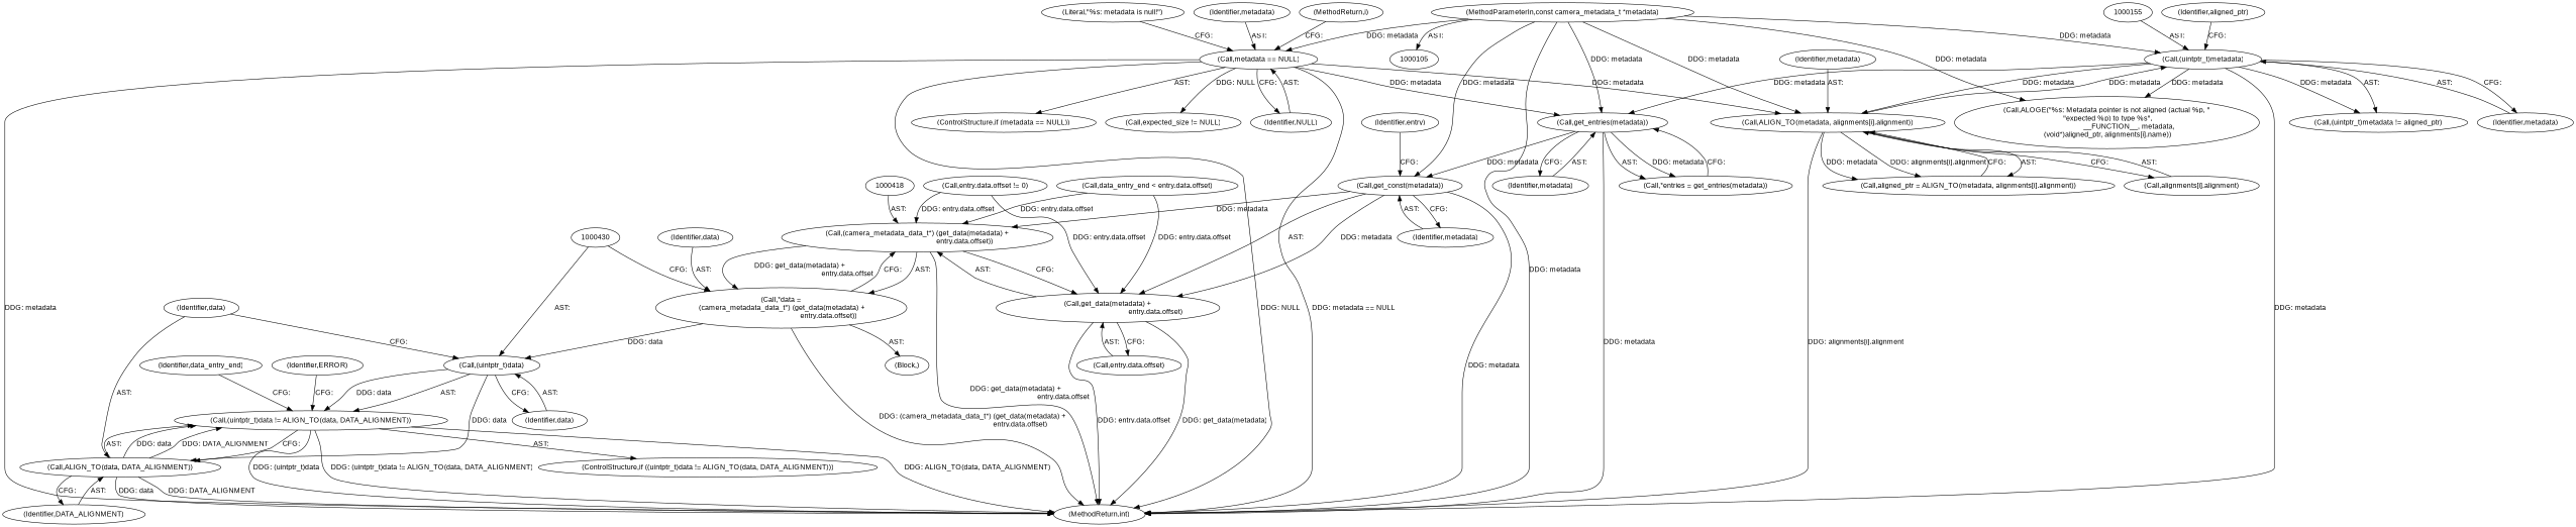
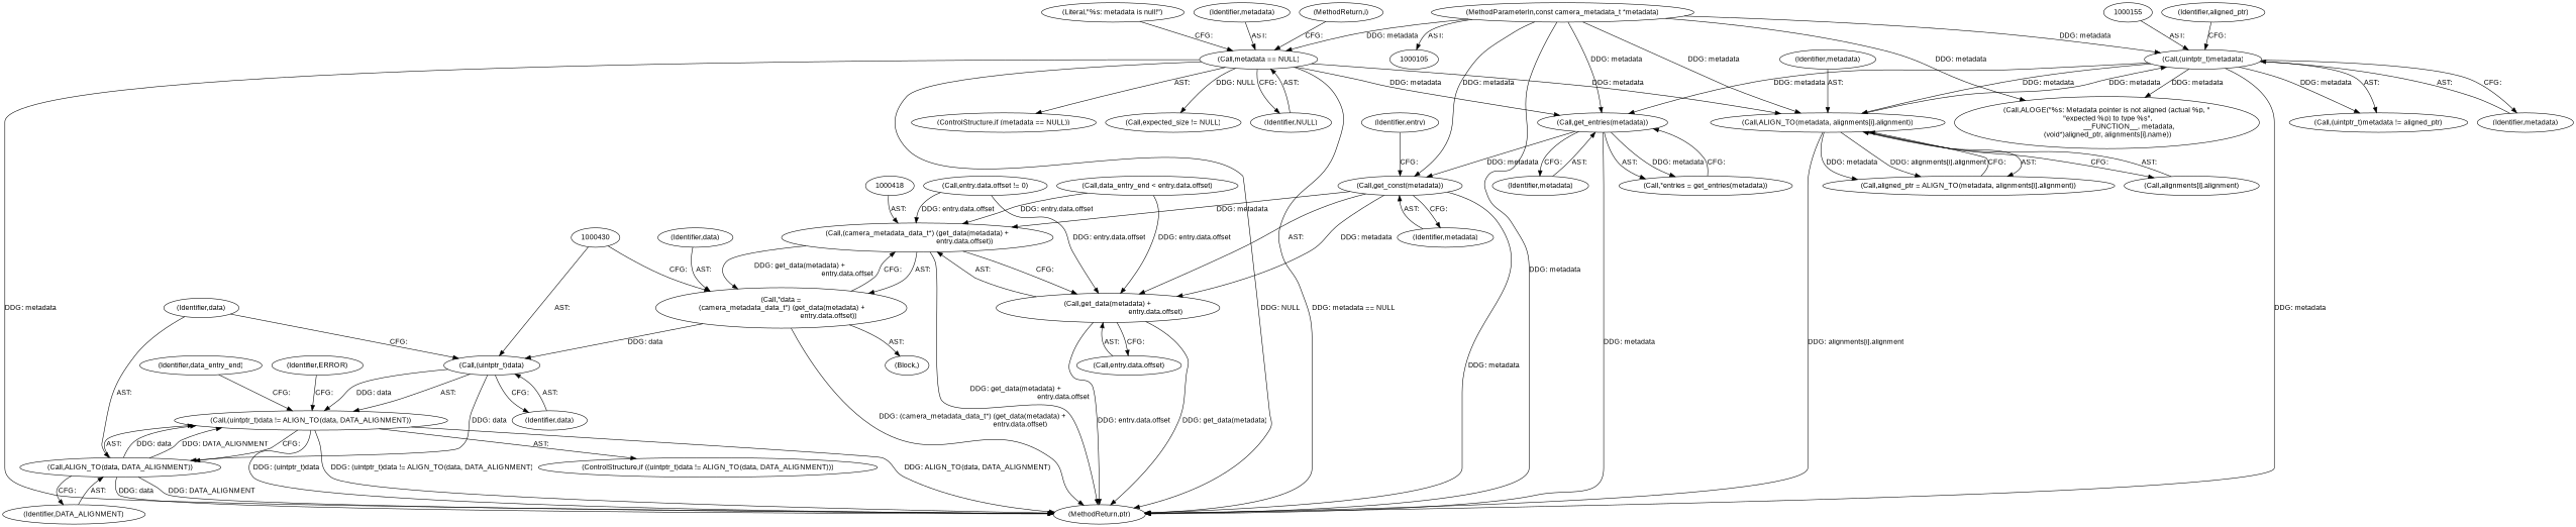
  digraph {
    fontname="Liberation Sans"
    node [fontname="Liberation Sans"]
    edge [fontname="Liberation Sans"]
    n1 [label="(Call,get_const(metadata))"]
    n2 [label="(Call,(camera_metadata_data_t*) (get_data(metadata) +\n                                               entry.data.offset))"]
    n3 [label="(Call,get_data(metadata) +\n                                               entry.data.offset)"]
    n4 [label="(Identifier,metadata)"]
-   n5 [label="(MethodReturn,int)"]
+   n5 [label="(MethodReturn,ptr)"]
    n6 [label="(Call,*data =\n (camera_metadata_data_t*) (get_data(metadata) +\n                                               entry.data.offset))"]
    n7 [label="(Call,entry.data.offset)"]
    n8 [label="(Call,get_entries(metadata))"]
    n9 [label="(Call,*entries = get_entries(metadata))"]
    n10 [label="(Identifier,metadata)"]
    n11 [label="(Call,(uintptr_t)metadata)"]
    n12 [label="(Call,ALIGN_TO(metadata, alignments[i].alignment))"]
    n13 [label="(Call,ALOGE(\"%s: Metadata pointer is not aligned (actual %p, \"\n \"expected %p) to type %s\",\n                      __FUNCTION__, metadata,\n (void*)aligned_ptr, alignments[i].name))"]
    n14 [label="(Call,(uintptr_t)metadata != aligned_ptr)"]
    n15 [label="(Identifier,metadata)"]
    n16 [label="(Call,alignments[i].alignment)"]
    n17 [label="(Call,aligned_ptr = ALIGN_TO(metadata, alignments[i].alignment))"]
    n18 [label="(Call,metadata == NULL)"]
    n19 [label="(ControlStructure,if (metadata == NULL))"]
    n20 [label="(Call,expected_size != NULL)"]
    n21 [label="(Identifier,NULL)"]
    n22 [label="(MethodParameterIn,const camera_metadata_t *metadata)"]
    1000105
    n24 [label="(Call,(uintptr_t)data)"]
    n25 [label="(Block,)"]
    n26 [label="(Call,(uintptr_t)data != ALIGN_TO(data, DATA_ALIGNMENT))"]
    n27 [label="(Call,ALIGN_TO(data, DATA_ALIGNMENT))"]
    n28 [label="(Identifier,data)"]
    n29 [label="(ControlStructure,if ((uintptr_t)data != ALIGN_TO(data, DATA_ALIGNMENT)))"]
    n30 [label="(Identifier,DATA_ALIGNMENT)"]
    n31 [label="(Call,entry.data.offset != 0)"]
    n32 [label="(Call,data_entry_end < entry.data.offset)"]
    n33 [label="(Identifier,aligned_ptr)"]
    n34 [label="(Identifier,entry)"]
    n35 [label="(Identifier,metadata)"]
    n36 [label="(Identifier,data_entry_end)"]
    n37 [label="(Identifier,data)"]
    n38 [label="(Identifier,metadata)"]
    n39 [label="(Identifier,ERROR)"]
    n40 [label="(MethodReturn,i)"]
    n41 [label="(Identifier,data)"]
    n42 [label="(Literal,\"%s: metadata is null!\")"]
    1000155
    1000418
    1000430
    n1 -> n2 [label="DDG: metadata"]
    n1 -> n3 [label="AST: "]
    n1 -> n3 [label="DDG: metadata"]
    n1 -> n4 [label="CFG: "]
    n1 -> n5 [label="DDG: metadata"]
    n2 -> n3 [label="CFG: "]
    n2 -> n5 [label="DDG: get_data(metadata) +\n                                               entry.data.offset"]
    n2 -> n6 [label="AST: "]
    n2 -> n6 [label="DDG: get_data(metadata) +\n                                               entry.data.offset"]
    n3 -> n2 [label="AST: "]
    n3 -> n5 [label="DDG: get_data(metadata)"]
    n3 -> n5 [label="DDG: entry.data.offset"]
    n3 -> n7 [label="CFG: "]
    n4 -> n1 [label="AST: "]
    n6 -> n2 [label="CFG: "]
    n6 -> n5 [label="DDG: (camera_metadata_data_t*) (get_data(metadata) +\n                                               entry.data.offset)"]
    n6 -> n24 [label="DDG: data"]
    n6 -> n25 [label="AST: "]
    n7 -> n3 [label="AST: "]
    n8 -> n1 [label="DDG: metadata"]
    n8 -> n5 [label="DDG: metadata"]
    n8 -> n9 [label="AST: "]
    n8 -> n9 [label="DDG: metadata"]
    n8 -> n10 [label="CFG: "]
    n9 -> n8 [label="CFG: "]
    n10 -> n8 [label="AST: "]
    n11 -> n5 [label="DDG: metadata"]
    n11 -> n8 [label="DDG: metadata"]
    n11 -> n12 [label="DDG: metadata"]
    n11 -> n13 [label="DDG: metadata"]
    n11 -> n14 [label="AST: "]
    n11 -> n14 [label="DDG: metadata"]
    n11 -> n15 [label="CFG: "]
    n12 -> n5 [label="DDG: alignments[i].alignment"]
    n12 -> n11 [label="DDG: metadata"]
    n12 -> n16 [label="CFG: "]
    n12 -> n17 [label="AST: "]
    n12 -> n17 [label="DDG: metadata"]
    n12 -> n17 [label="DDG: alignments[i].alignment"]
    n15 -> n11 [label="AST: "]
    n16 -> n12 [label="AST: "]
    n17 -> n12 [label="CFG: "]
    n18 -> n5 [label="DDG: NULL"]
    n18 -> n5 [label="DDG: metadata == NULL"]
    n18 -> n5 [label="DDG: metadata"]
    n18 -> n8 [label="DDG: metadata"]
    n18 -> n12 [label="DDG: metadata"]
    n18 -> n19 [label="AST: "]
    n18 -> n20 [label="DDG: NULL"]
    n18 -> n21 [label="CFG: "]
    n21 -> n18 [label="AST: "]
    n22 -> n1 [label="DDG: metadata"]
    n22 -> n5 [label="DDG: metadata"]
    n22 -> n8 [label="DDG: metadata"]
    n22 -> n11 [label="DDG: metadata"]
    n22 -> n12 [label="DDG: metadata"]
    n22 -> n13 [label="DDG: metadata"]
    n22 -> n18 [label="DDG: metadata"]
    n22 -> 1000105 [label="AST: "]
    n24 -> n26 [label="AST: "]
    n24 -> n26 [label="DDG: data"]
    n24 -> n27 [label="DDG: data"]
    n24 -> n28 [label="CFG: "]
    n26 -> n5 [label="DDG: (uintptr_t)data != ALIGN_TO(data, DATA_ALIGNMENT)"]
    n26 -> n5 [label="DDG: ALIGN_TO(data, DATA_ALIGNMENT)"]
    n26 -> n5 [label="DDG: (uintptr_t)data"]
    n26 -> n27 [label="CFG: "]
    n26 -> n29 [label="AST: "]
    n27 -> n5 [label="DDG: DATA_ALIGNMENT"]
    n27 -> n5 [label="DDG: data"]
    n27 -> n26 [label="AST: "]
    n27 -> n26 [label="DDG: data"]
    n27 -> n26 [label="DDG: DATA_ALIGNMENT"]
    n27 -> n30 [label="CFG: "]
    n28 -> n24 [label="AST: "]
    n30 -> n27 [label="AST: "]
    n31 -> n2 [label="DDG: entry.data.offset"]
    n31 -> n3 [label="DDG: entry.data.offset"]
    n32 -> n2 [label="DDG: entry.data.offset"]
    n32 -> n3 [label="DDG: entry.data.offset"]
    n33 -> n11 [label="CFG: "]
    n34 -> n1 [label="CFG: "]
    n35 -> n18 [label="AST: "]
    n36 -> n26 [label="CFG: "]
    n37 -> n6 [label="AST: "]
    n38 -> n12 [label="AST: "]
    n39 -> n26 [label="CFG: "]
    n40 -> n18 [label="CFG: "]
    n41 -> n24 [label="CFG: "]
    n41 -> n27 [label="AST: "]
    n42 -> n18 [label="CFG: "]
    1000155 -> n11 [label="AST: "]
    1000418 -> n2 [label="AST: "]
    1000430 -> n6 [label="CFG: "]
    1000430 -> n24 [label="AST: "]
  }
